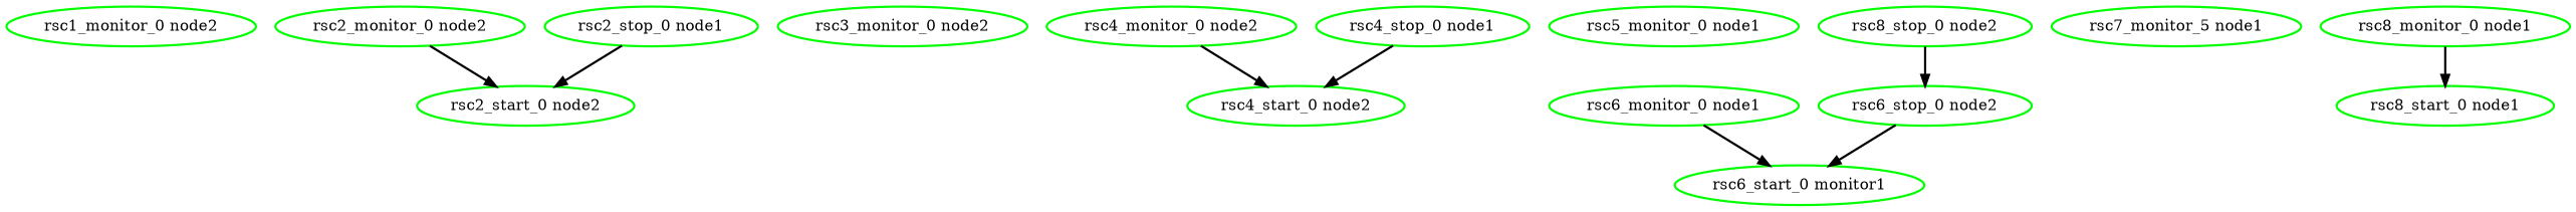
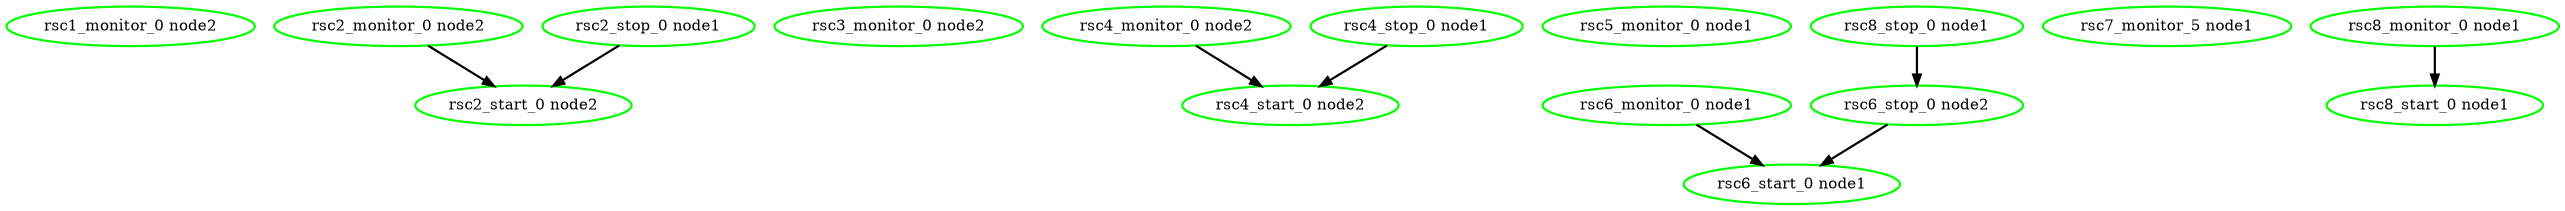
  digraph {
    node [color=green fontcolor=black style=bold]
    edge [style=bold]
    "rsc1_monitor_0 node2"
    "rsc2_monitor_0 node2"
    "rsc2_start_0 node2"
    "rsc2_stop_0 node1"
    "rsc3_monitor_0 node2"
    "rsc4_monitor_0 node2"
    "rsc4_start_0 node2"
    "rsc4_stop_0 node1"
    "rsc5_monitor_0 node1"
    "rsc6_monitor_0 node1"
-   "rsc6_start_0 node1" [label="rsc6_start_0 monitor1"]
+   "rsc6_start_0 node1"
    "rsc6_stop_0 node2"
    n13 [label="rsc7_monitor_5 node1"]
    "rsc8_monitor_0 node1"
    "rsc8_start_0 node1"
-   "rsc8_stop_0 node2"
+   "rsc8_stop_0 node2" [label="rsc8_stop_0 node1"]
    "rsc2_monitor_0 node2" -> "rsc2_start_0 node2"
    "rsc2_stop_0 node1" -> "rsc2_start_0 node2"
    "rsc4_monitor_0 node2" -> "rsc4_start_0 node2"
    "rsc4_stop_0 node1" -> "rsc4_start_0 node2"
    "rsc6_monitor_0 node1" -> "rsc6_start_0 node1"
    "rsc6_stop_0 node2" -> "rsc6_start_0 node1"
    "rsc8_monitor_0 node1" -> "rsc8_start_0 node1"
    "rsc8_stop_0 node2" -> "rsc6_stop_0 node2"
  }
